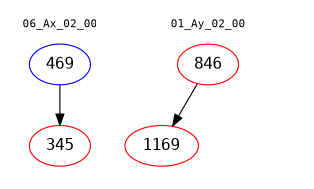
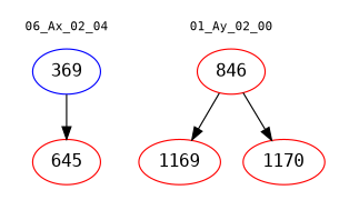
  digraph {
    fontname="DejaVu Sans Mono"
    node [color=red fontname="DejaVu Sans Mono"]
    edge [color=black fontname="DejaVu Sans Mono"]
-   n1 [color=blue label=469]
-   n2 [label=345]
+   n1 [color=blue label=369]
+   n2 [label=645]
    n3 [label=846]
    n4 [label=1169]
+   n5 [label=1170]
    subgraph cluster_1 {
      color=white
      fontsize=10
-     label="06_Ax_02_00"
+     label="06_Ax_02_04"
      n1
      n2
    }
    subgraph cluster_2 {
      color=white
      fontsize=10
      label="01_Ay_02_00"
      n3
      n4
+     n5
    }
    n1 -> n2
    n3 -> n4
+   n3 -> n5
  }
